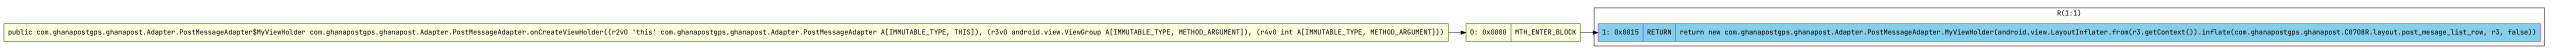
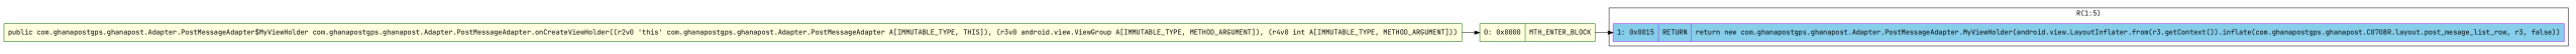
  digraph {
    rankdir=LR
    fontname="JetBrains Mono"
    node [color=darkgreen shape=record style=filled fillcolor=lightyellow fontname="JetBrains Mono"]
    edge [fontname="JetBrains Mono"]
    n1 [color=purple label="{1\:\ 0x0015|RETURN\l|return new com.ghanapostgps.ghanapost.Adapter.PostMessageAdapter.MyViewHolder(android.view.LayoutInflater.from(r3.getContext()).inflate(com.ghanapostgps.ghanapost.C0708R.layout.post_mesage_list_row, r3, false))\l}" fillcolor=skyblue]
    n2 [label="{0\:\ 0x0000|MTH_ENTER_BLOCK\l}"]
    n3 [label="{public com.ghanapostgps.ghanapost.Adapter.PostMessageAdapter$MyViewHolder com.ghanapostgps.ghanapost.Adapter.PostMessageAdapter.onCreateViewHolder((r2v0 'this' com.ghanapostgps.ghanapost.Adapter.PostMessageAdapter A[IMMUTABLE_TYPE, THIS]), (r3v0 android.view.ViewGroup A[IMMUTABLE_TYPE, METHOD_ARGUMENT]), (r4v0 int A[IMMUTABLE_TYPE, METHOD_ARGUMENT])) }"]
    subgraph cluster_1 {
-     label="R(1:1)"
+     label="R(1:5)"
      n1
    }
    n2 -> n1
    n3 -> n2
  }
